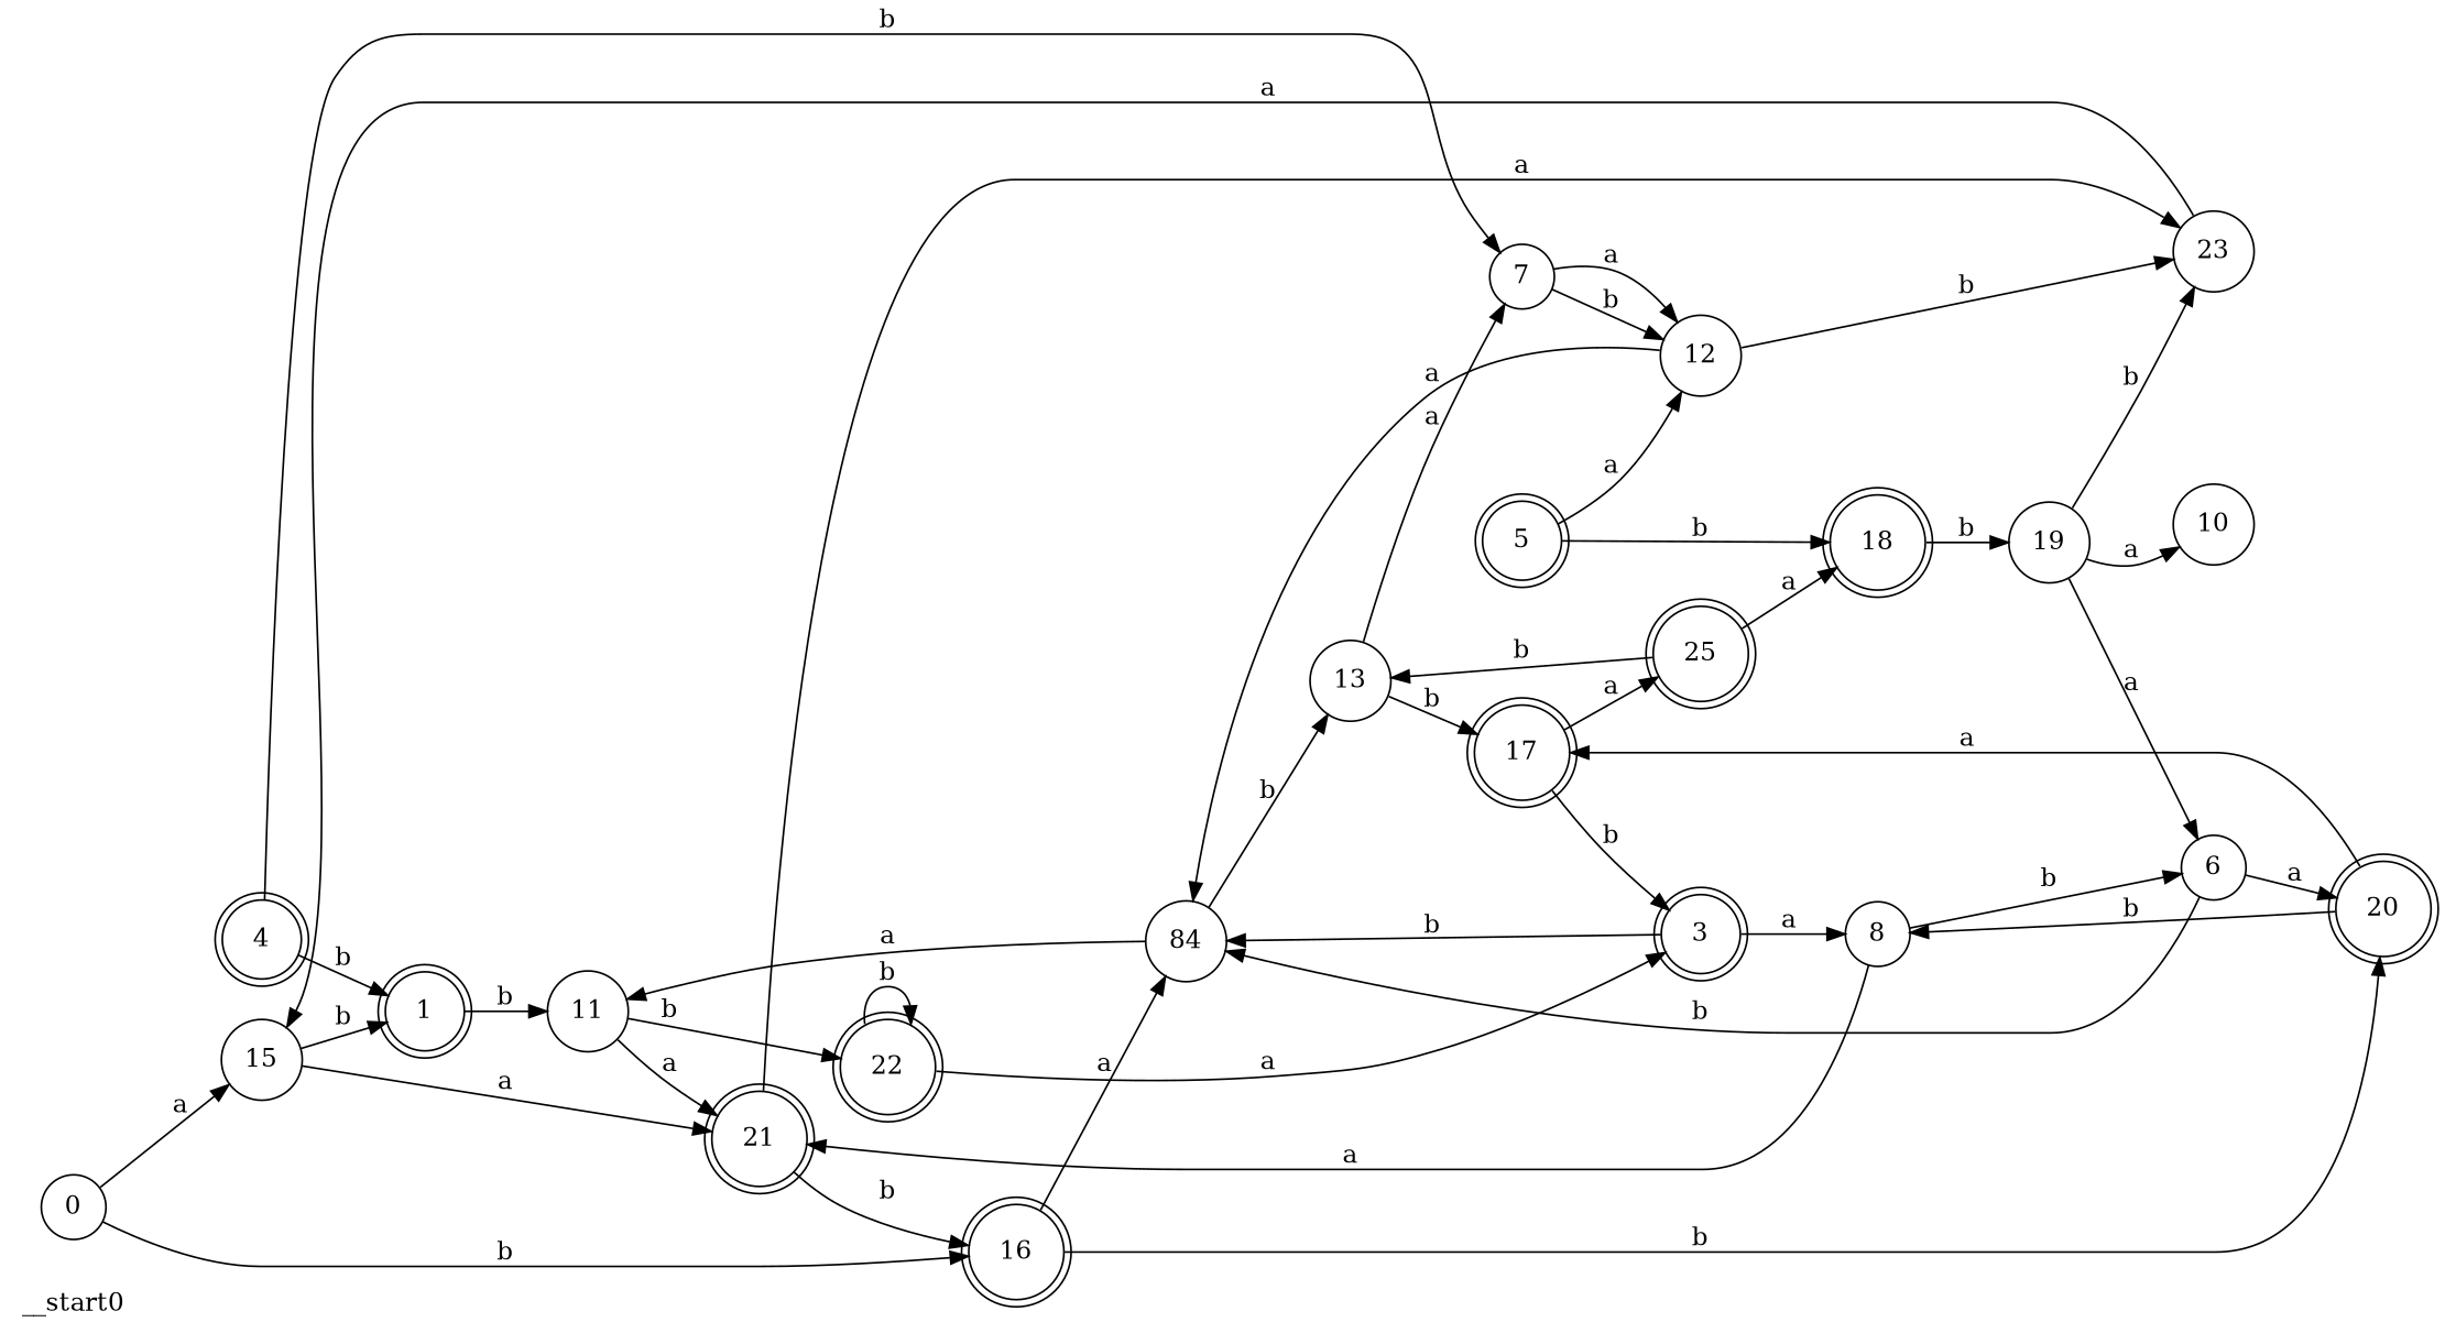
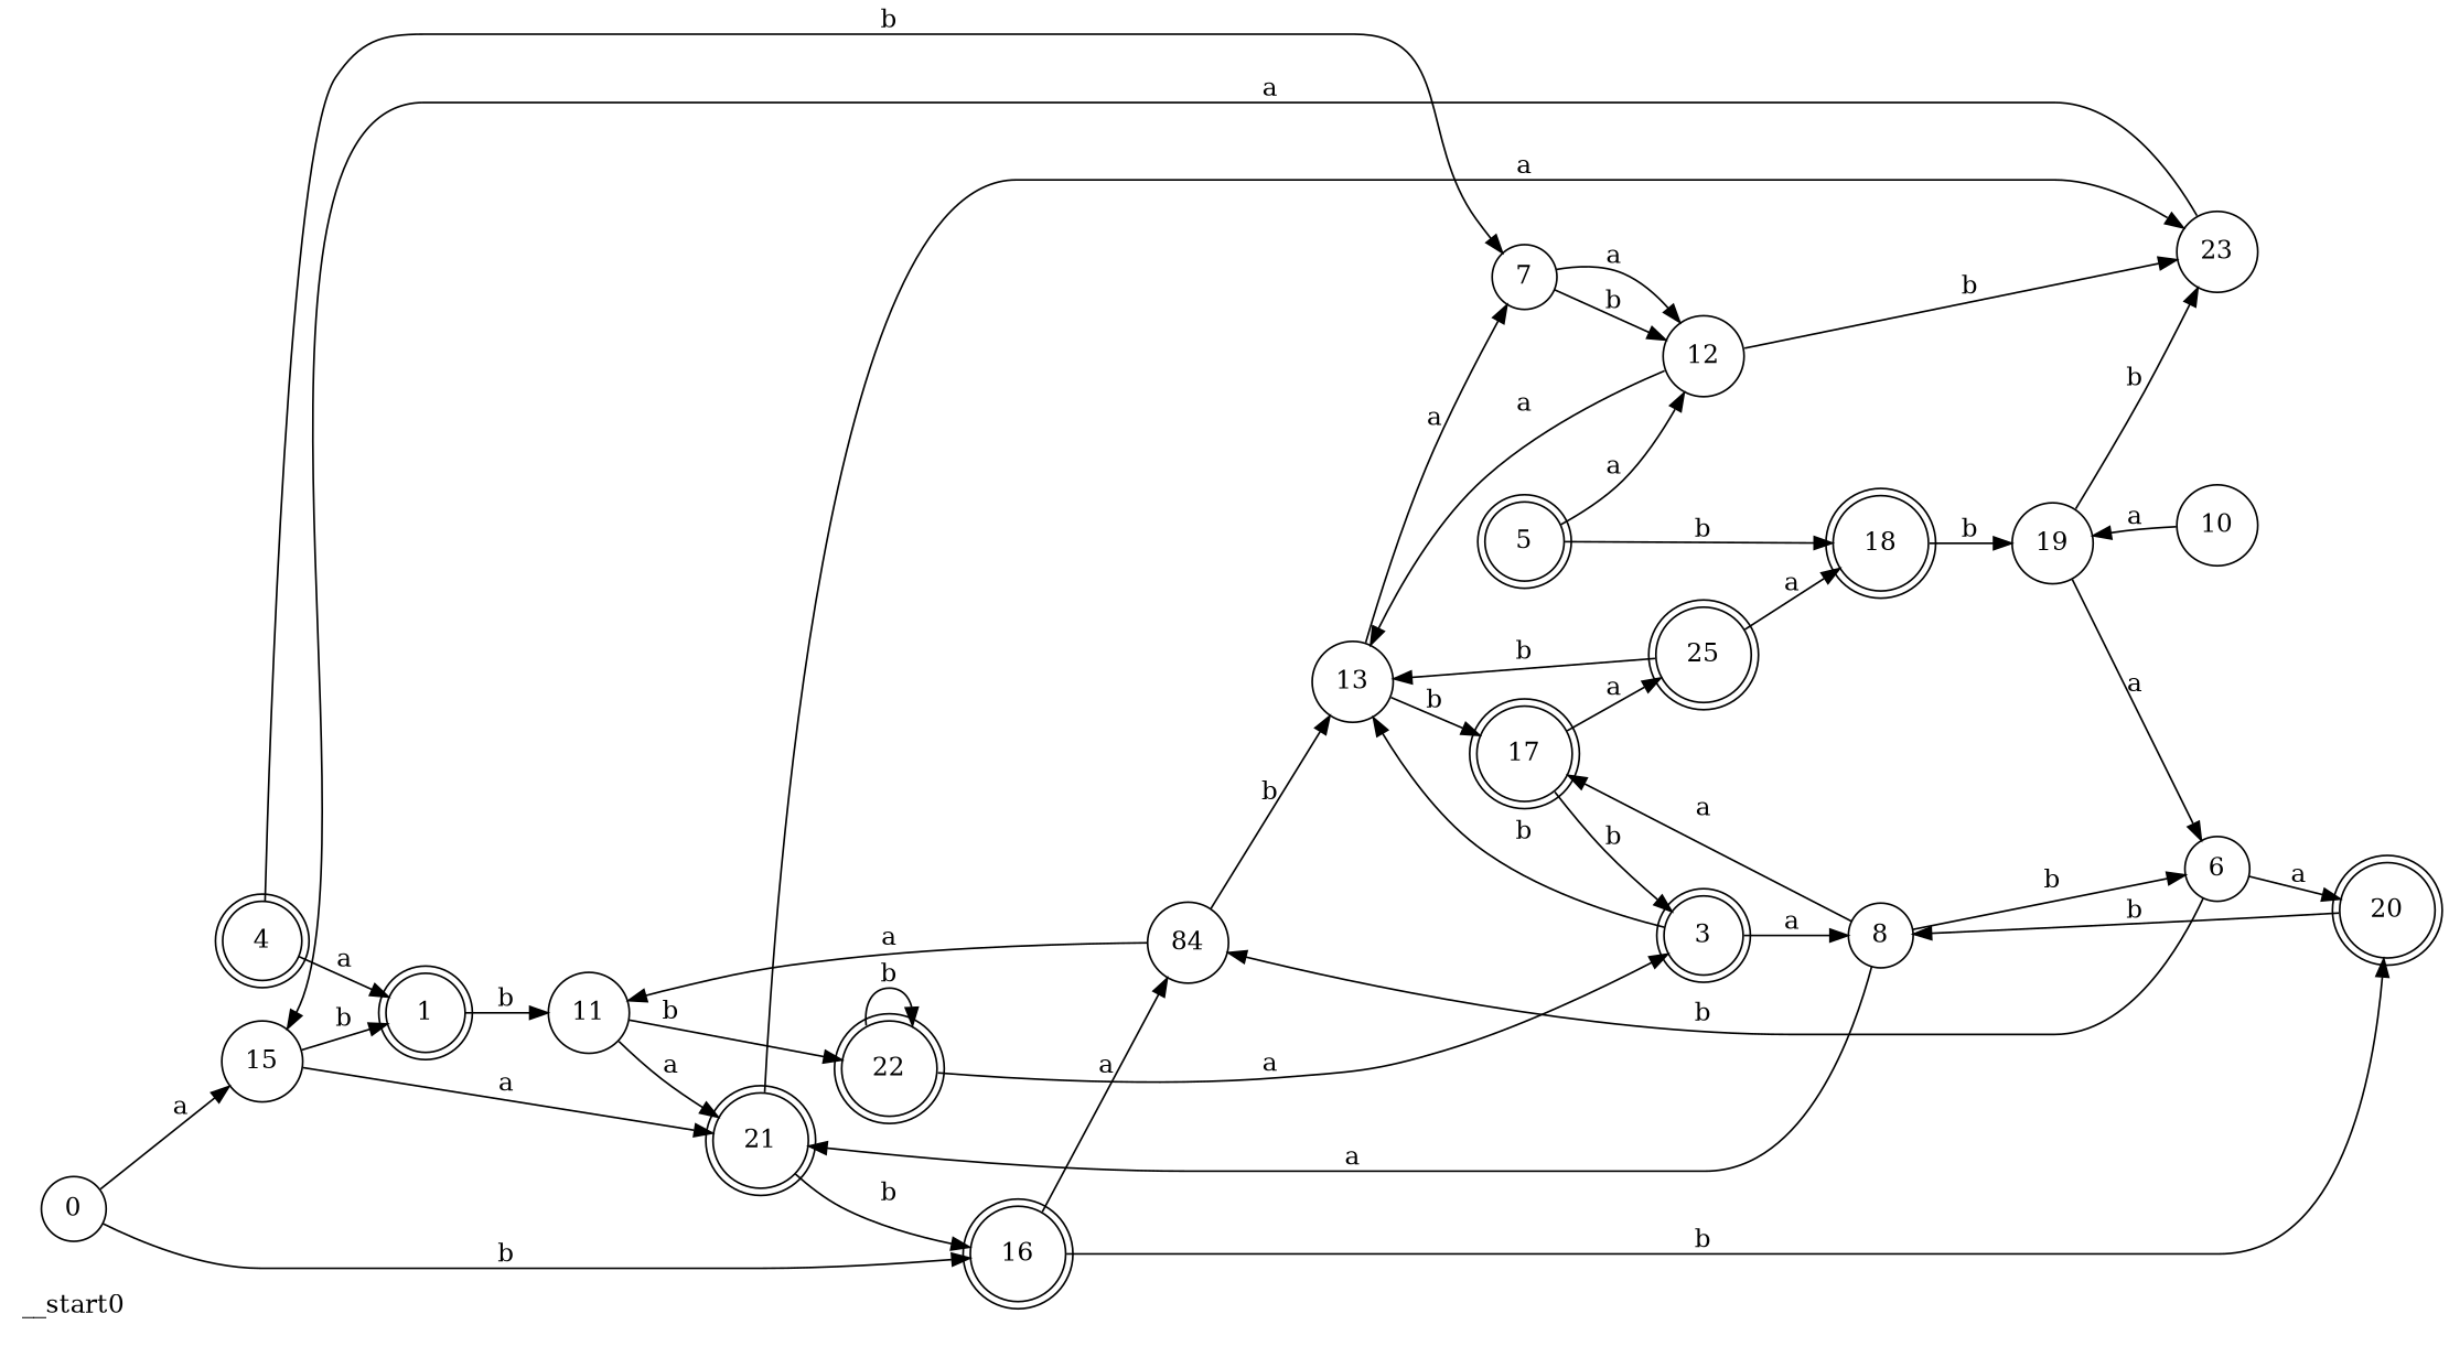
  digraph {
    rankdir=LR
    node [shape=circle color=black fillcolor=white style=filled]
    __start0 [shape=none color="" fillcolor="" style=""]
    n2 [label=0]
    n3 [label=15]
    n4 [label=16 shape=doublecircle style="rounded,filled"]
    n5 [label=1 shape=doublecircle style="rounded,filled"]
    n6 [label=21 shape=doublecircle style="rounded,filled"]
    n7 [label=84]
    n8 [label=20 shape=doublecircle style="rounded,filled"]
    n9 [label=11]
    n10 [label=22 shape=doublecircle style="rounded,filled"]
    n11 [label=4 shape=doublecircle style="rounded,filled"]
    n12 [label=7]
    n13 [label=8]
    n14 [label=6]
    n15 [label=3 shape=doublecircle style="rounded,filled"]
    n16 [label=13]
    n17 [label=17 shape=doublecircle style="rounded,filled"]
    n18 [label=12]
    n19 [label=5 shape=doublecircle style="rounded,filled"]
    n20 [label=18 shape=doublecircle style="rounded,filled"]
    n21 [label=23]
    n22 [label=19]
    n23 [label=10]
    n24 [label=25 shape=doublecircle style="rounded,filled"]
    n2 -> n3 [label=a]
    n2 -> n4 [label=b]
    n3 -> n5 [label=b]
    n3 -> n6 [label=a]
    n4 -> n7 [label=a]
    n4 -> n8 [label=b]
    n5 -> n9 [label=b]
    n6 -> n4 [label=b]
    n6 -> n21 [label=a]
    n7 -> n9 [label=a]
    n7 -> n16 [label=b]
    n8 -> n13 [label=b]
-   n8 -> n17 [label=a]
+   n13 -> n17 [label=a]
    n9 -> n6 [label=a]
    n9 -> n10 [label=b]
    n10 -> n10 [label=b]
    n10 -> n15 [label=a]
-   n11 -> n5 [label=b]
+   n11 -> n5 [label=a]
    n11 -> n12 [label=b]
    n12 -> n18 [label=a]
    n12 -> n18 [label=b]
    n13 -> n6 [label=a]
    n13 -> n14 [label=b]
    n14 -> n7 [label=b]
    n14 -> n8 [label=a]
    n15 -> n13 [label=a]
-   n15 -> n7 [label=b]
+   n15 -> n16 [label=b]
    n16 -> n12 [label=a]
    n16 -> n17 [label=b]
    n17 -> n15 [label=b]
    n17 -> n24 [label=a]
-   n18 -> n7 [label=a]
+   n18 -> n16 [label=a]
    n18 -> n21 [label=b]
    n19 -> n18 [label=a]
    n19 -> n20 [label=b]
    n20 -> n22 [label=b]
    n21 -> n3 [label=a]
    n22 -> n14 [label=a]
    n22 -> n21 [label=b]
-   n22 -> n23 [label=a]
+   n23 -> n22 [label=a]
    n24 -> n16 [label=b]
    n24 -> n20 [label=a]
  }
